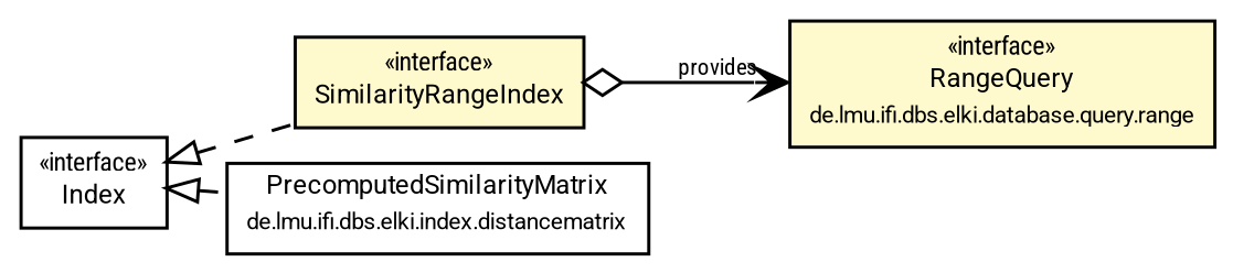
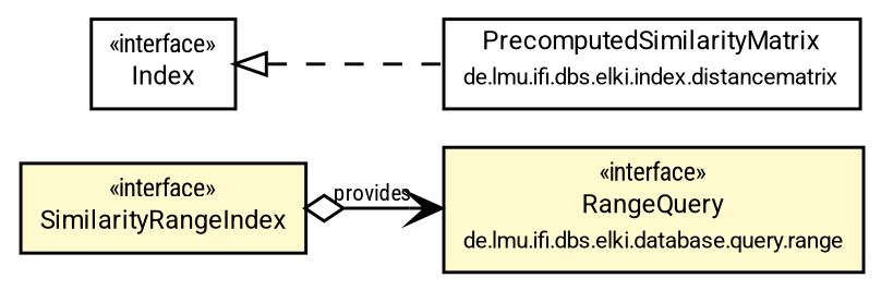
  digraph {
    fontname="Roboto Condensed"
    nodesep=0.15
    rankdir=LR
    ranksep=0.25
    node [fontcolor=black fontname="Roboto Condensed" fontsize=8 margin=0 shape=plaintext]
    edge [arrowtail=empty color=black dir=back fontname="Roboto Condensed" fontsize=7 labelfontname=Roboto labelfontsize=7 weight=9 style=dashed]
    n1 [height=0 label=<<table title="de.lmu.ifi.dbs.elki.index.SimilarityRangeIndex" border="0" cellborder="1" cellspacing="0" cellpadding="2" bgcolor="lemonChiffon" href="SimilarityRangeIndex.html" target="_parent"> 		<tr><td><table border="0" cellspacing="0" cellpadding="1"> 		<tr><td align="center" balign="center"> &#171;interface&#187; </td></tr> 		<tr><td align="center" balign="center"> <font face="Roboto">SimilarityRangeIndex</font> </td></tr> 		</table></td></tr> 		</table>> width=0]
    n2 [height=0 label=<<table title="de.lmu.ifi.dbs.elki.database.query.range.RangeQuery" border="0" cellborder="1" cellspacing="0" cellpadding="2" bgcolor="LemonChiffon" href="../database/query/range/RangeQuery.html" target="_parent"> 		<tr><td><table border="0" cellspacing="0" cellpadding="1"> 		<tr><td align="center" balign="center"> &#171;interface&#187; </td></tr> 		<tr><td align="center" balign="center"> <font face="Roboto">RangeQuery</font> </td></tr> 		<tr><td align="center" balign="center"> <font face="Roboto" point-size="7.0">de.lmu.ifi.dbs.elki.database.query.range</font> </td></tr> 		</table></td></tr> 		</table>> width=0]
    n3 [height=0 label=<<table title="de.lmu.ifi.dbs.elki.index.distancematrix.PrecomputedSimilarityMatrix" border="0" cellborder="1" cellspacing="0" cellpadding="2" href="distancematrix/PrecomputedSimilarityMatrix.html" target="_parent"> 		<tr><td><table border="0" cellspacing="0" cellpadding="1"> 		<tr><td align="center" balign="center"> <font face="Roboto">PrecomputedSimilarityMatrix</font> </td></tr> 		<tr><td align="center" balign="center"> <font face="Roboto" point-size="7.0">de.lmu.ifi.dbs.elki.index.distancematrix</font> </td></tr> 		</table></td></tr> 		</table>> width=0]
    n4 [height=0 label=<<table title="de.lmu.ifi.dbs.elki.index.Index" border="0" cellborder="1" cellspacing="0" cellpadding="2" href="Index.html" target="_parent"> 		<tr><td><table border="0" cellspacing="0" cellpadding="1"> 		<tr><td align="center" balign="center"> &#171;interface&#187; </td></tr> 		<tr><td align="center" balign="center"> <font face="Roboto">Index</font> </td></tr> 		</table></td></tr> 		</table>> width=0]
    n1 -> n2 [arrowhead=open arrowtail=ediamond dir=both label=provides weight=3 style=""]
-   n4 -> n1
    n4 -> n3
  }
